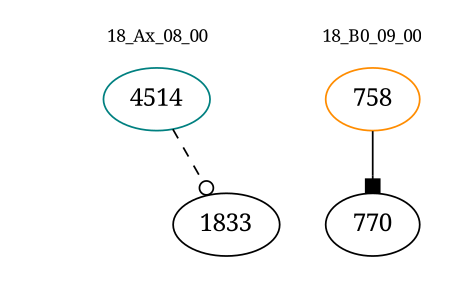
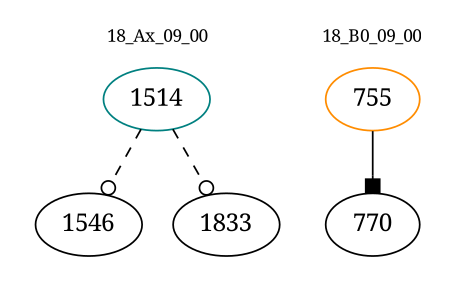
  digraph {
    fontname="Noto Serif"
    node [color=black fontname="Noto Serif"]
    edge [arrowhead=odot color=black fontname="Noto Serif" style=dashed]
-   n1 [color=teal label=4514]
+   n1 [color=teal label=1514]
+   n2 [label=1546]
    n3 [label=1833]
-   n4 [color=darkorange label=758]
+   n4 [color=darkorange label=755]
    n5 [label=770]
    subgraph cluster_1 {
      color=white
      fontsize=10
-     label="18_Ax_08_00"
+     label="18_Ax_09_00"
      n1
+     n2
      n3
    }
    subgraph cluster_2 {
      color=white
      fontsize=10
      label="18_B0_09_00"
      n4
      n5
    }
+   n1 -> n2
    n1 -> n3
    n4 -> n5 [arrowhead=box style=solid]
  }
